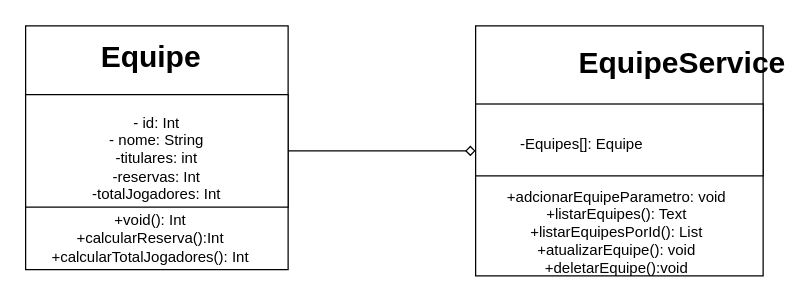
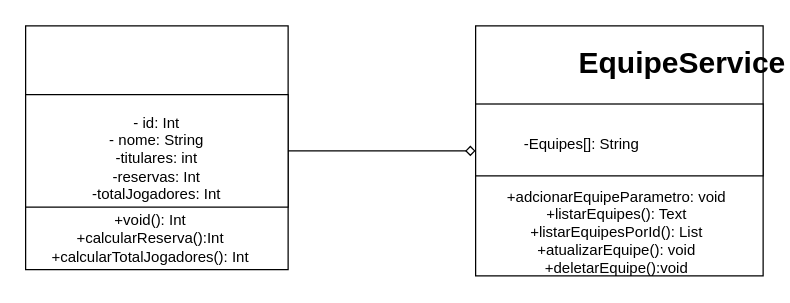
  <mxCell id="0" />
  <mxCell id="1" parent="0" />
  <mxCell id="2" value="" style="group" vertex="1" connectable="0" parent="1"><mxGeometry x="380" y="20" width="230" height="200" as="geometry" /></mxCell>
  <mxCell id="3" value="Text" style="text;html=1;strokeColor=none;fillColor=none;align=center;verticalAlign=middle;whiteSpace=wrap;rounded=0;" vertex="1" parent="2"><mxGeometry x="20" y="77.5" width="60" height="30" as="geometry" /></mxCell>
  <mxCell id="4" style="edgeStyle=none;html=1;entryX=1;entryY=0.5;entryDx=0;entryDy=0;exitX=1;exitY=0.5;exitDx=0;exitDy=0;" edge="1" parent="2" source="5" target="5"><mxGeometry relative="1" as="geometry"><mxPoint x="150" y="80" as="targetPoint" /><Array as="points"><mxPoint x="120" y="80" /></Array></mxGeometry></mxCell>
  <mxCell id="5" value="" style="rounded=0;whiteSpace=wrap;html=1;" vertex="1" parent="2"><mxGeometry width="230" height="200" as="geometry" /></mxCell>
  <mxCell id="6" value="EquipeService" style="text;strokeColor=none;fillColor=none;html=1;fontSize=24;fontStyle=1;verticalAlign=middle;align=center;" vertex="1" parent="2"><mxGeometry x="115" y="10" width="100" height="40" as="geometry" /></mxCell>
  <mxCell id="7" value="" style="rounded=0;whiteSpace=wrap;html=1;" vertex="1" parent="2"><mxGeometry y="62.5" width="230" height="57.5" as="geometry" /></mxCell>
- <mxCell id="8" value="-Equipes&lt;span style=&quot;white-space: pre;&quot;&gt;[&lt;/span&gt;]: Equipe" style="text;html=1;strokeColor=none;fillColor=none;align=center;verticalAlign=middle;whiteSpace=wrap;rounded=0;" vertex="1" parent="2"><mxGeometry x="20" y="80" width="130" height="30" as="geometry" /></mxCell>
+ <mxCell id="8" value="-Equipes&lt;span style=&quot;white-space: pre;&quot;&gt;[&lt;/span&gt;]: String" style="text;html=1;strokeColor=none;fillColor=none;align=center;verticalAlign=middle;whiteSpace=wrap;rounded=0;" vertex="1" parent="2"><mxGeometry x="20" y="80" width="130" height="30" as="geometry" /></mxCell>
  <mxCell id="9" style="edgeStyle=none;html=1;entryX=1;entryY=0.75;entryDx=0;entryDy=0;" edge="1" parent="2" target="5"><mxGeometry relative="1" as="geometry"><mxPoint x="230" y="150" as="sourcePoint" /></mxGeometry></mxCell>
  <mxCell id="10" value="+adcionarEquipeParametro: void&lt;br&gt;+listarEquipes(): Text&lt;br&gt;+listarEquipesPorId(): List&lt;br&gt;+atualizarEquipe(): void&lt;br&gt;+deletarEquipe():void" style="text;html=1;strokeColor=none;fillColor=none;align=center;verticalAlign=middle;whiteSpace=wrap;rounded=0;" vertex="1" parent="2"><mxGeometry x="20" y="150" width="186" height="30" as="geometry" /></mxCell>
  <mxCell id="11" value="" style="group" vertex="1" connectable="0" parent="1"><mxGeometry x="20" y="20" width="210" height="195" as="geometry" /></mxCell>
  <mxCell id="12" value="" style="rounded=0;whiteSpace=wrap;html=1;" vertex="1" parent="11"><mxGeometry width="210" height="195" as="geometry" /></mxCell>
- <mxCell id="13" value="Equipe" style="text;strokeColor=none;fillColor=none;html=1;fontSize=24;fontStyle=1;verticalAlign=middle;align=center;" vertex="1" parent="11"><mxGeometry x="50" y="5" width="100" height="40" as="geometry" /></mxCell>
  <mxCell id="14" value="" style="rounded=0;whiteSpace=wrap;html=1;" vertex="1" parent="11"><mxGeometry y="55" width="210" height="90" as="geometry" /></mxCell>
  <mxCell id="15" value="- id: Int&lt;br&gt;- nome: String&lt;br&gt;-titulares: int&lt;br&gt;-reservas: Int&lt;br&gt;-totalJogadores: Int" style="text;html=1;strokeColor=none;fillColor=none;align=center;verticalAlign=middle;whiteSpace=wrap;rounded=0;" vertex="1" parent="11"><mxGeometry x="45" y="77.5" width="120" height="57.5" as="geometry" /></mxCell>
  <mxCell id="16" value="+void(): Int&lt;br&gt;+calcularReserva():Int&lt;br&gt;+calcularTotalJogadores(): Int" style="text;html=1;strokeColor=none;fillColor=none;align=center;verticalAlign=middle;whiteSpace=wrap;rounded=0;" vertex="1" parent="11"><mxGeometry x="20" y="155" width="160" height="30" as="geometry" /></mxCell>
  <mxCell id="17" style="edgeStyle=none;html=1;endArrow=diamond;endFill=0;" edge="1" parent="1" source="14"><mxGeometry relative="1" as="geometry"><mxPoint x="380" y="120" as="targetPoint" /></mxGeometry></mxCell>
